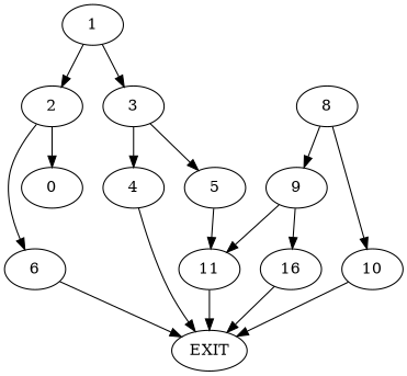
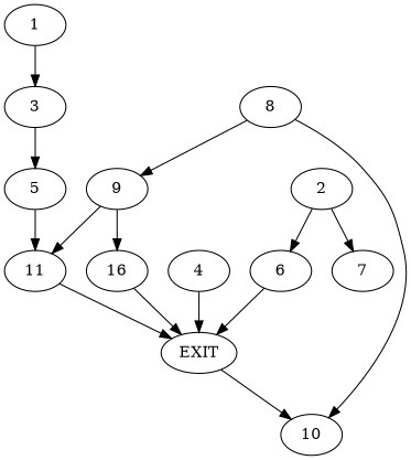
  digraph {
    1
    2
    3
    8
    9
    10
    n7 [label=EXIT]
    6
-   7 [label=0]
+   7
    4
    5
    11
    n13 [label=16]
-   1 -> 2
    1 -> 3
    2 -> 6
    2 -> 7
-   3 -> 4
    3 -> 5
    8 -> 9
    8 -> 10
    9 -> 11
    9 -> n13
-   10 -> n7
+   n7 -> 10
    6 -> n7
    4 -> n7
    5 -> 11
    11 -> n7
    n13 -> n7
  }
